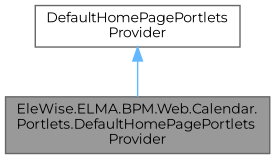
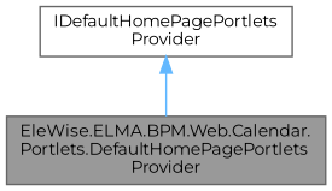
  digraph {
    fontname=Montserrat
    node [color=gray40 fontname=Montserrat fontsize=10 shape=box style=filled]
    n1 [fillcolor=grey60 fontcolor=black height=0.2 label="EleWise.ELMA.BPM.Web.Calendar.\lPortlets.DefaultHomePagePortlets\lProvider" width=0.4]
-   n2 [fillcolor=white height=0.2 label="DefaultHomePagePortlets\lProvider" width=0.4]
+   n2 [fillcolor=white height=0.2 label="IDefaultHomePagePortlets\lProvider" width=0.4]
    n2 -> n1 [color=steelblue1 dir=back fontname=Montserrat fontsize=10 labelfontname=Helvetica labelfontsize=10 style=solid]
  }
